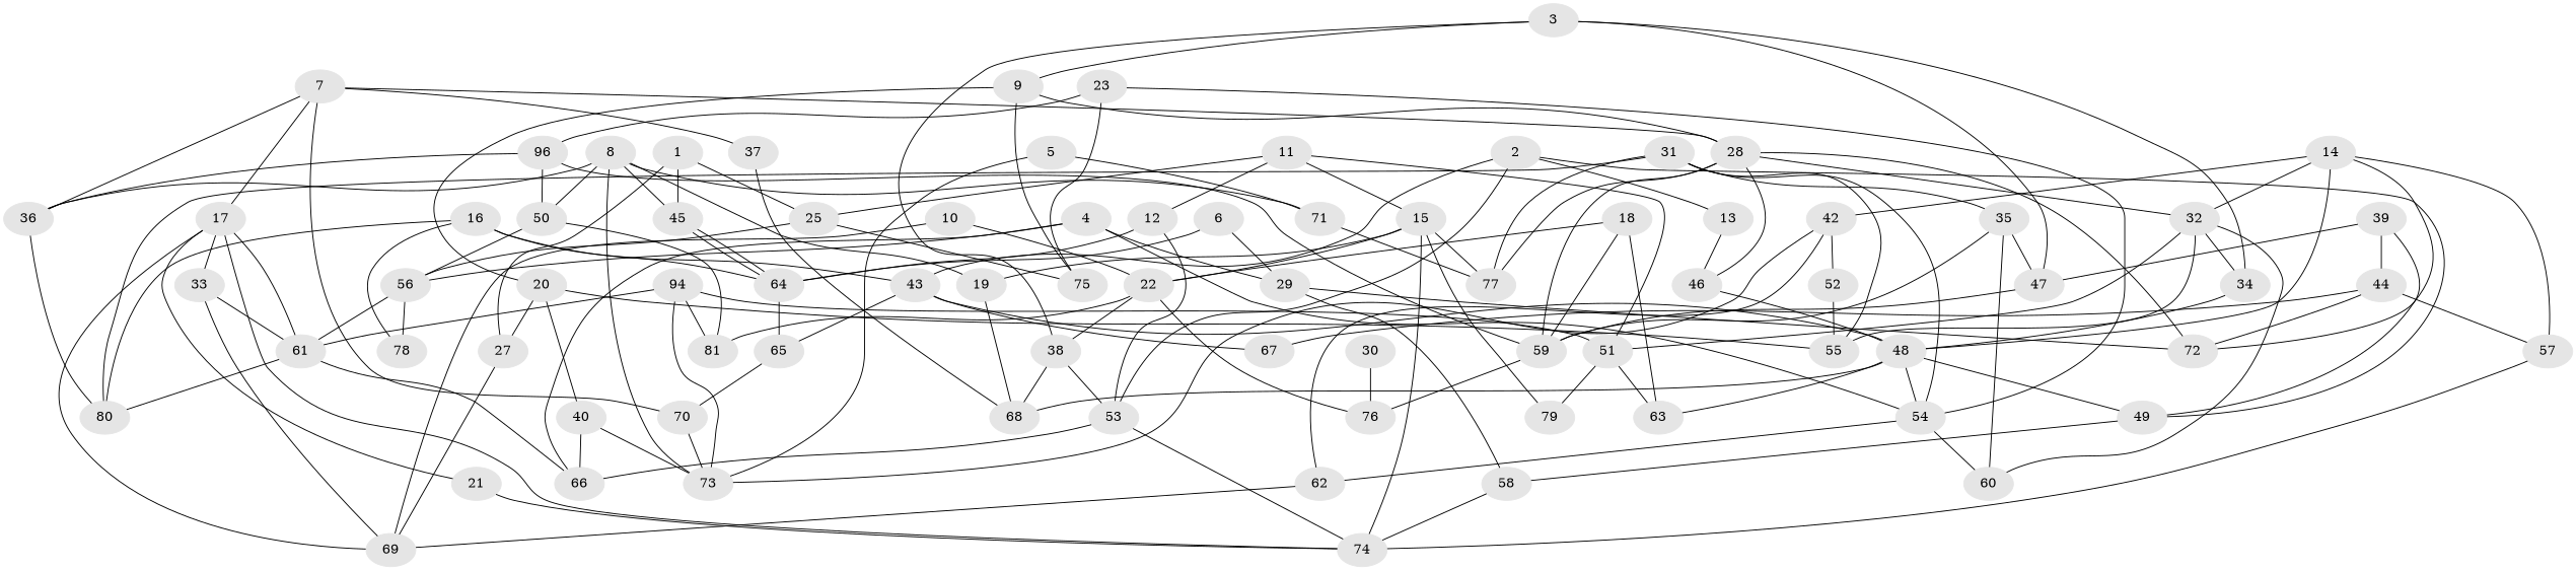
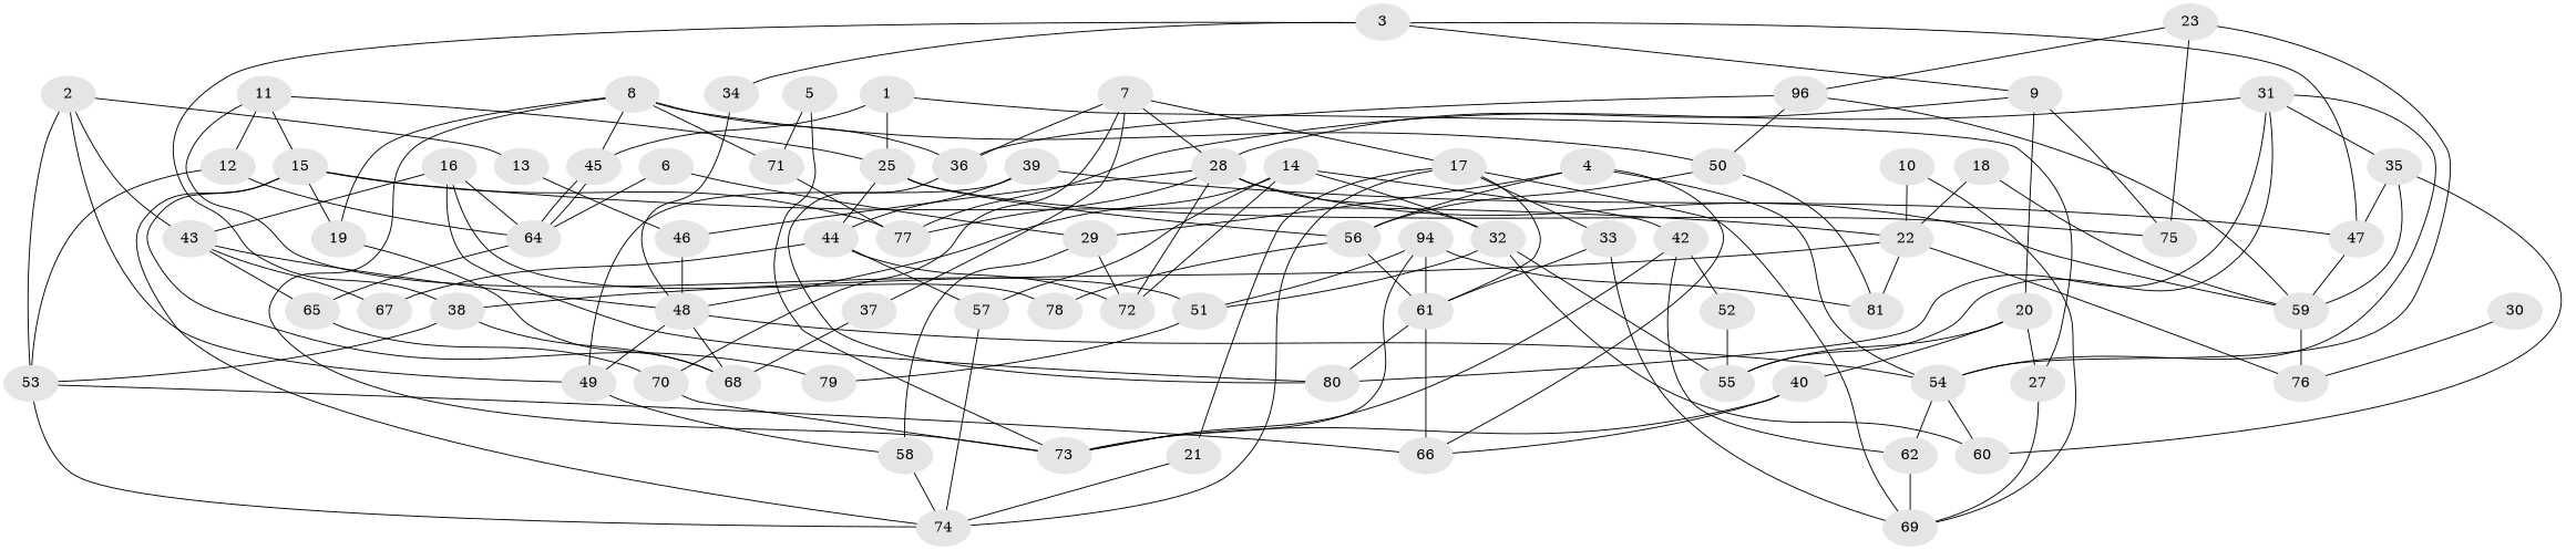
  graph {
    node [color=gray90 style=filled]
    1
    25
    27
    45
    56
    75
    44
    69
    64
    2
    13
    43
    49
    53
    46
    48
    65
    67
    58
    66
    74
    3
    9
    34
    38
    47
    28
    20
    68
    59
    4
    29
    54
    72
    60
    62
    78
    61
    5
    71
    73
    77
    6
    7
    17
    36
    37
    70
    21
    33
    32
    80
    8
    19
    50
    81
    40
    55
    10
    22
    76
    11
    12
    15
    51
    79
-   63
    14
    42
    57
    52
    16
    18
    30
    23
    n76 [label=96]
    n77 [label=94]
    31
    35
    39
    1 -- 25
    1 -- 27
    1 -- 45
    25 -- 56
    25 -- 75
+   25 -- 44
    27 -- 69
    45 -- 64
    45 -- 64
    56 -- 78
    56 -- 61
    44 -- 67
    44 -- 72
    44 -- 57
    64 -- 65
    2 -- 13
    2 -- 43
    2 -- 49
    2 -- 53
    13 -- 46
    43 -- 48
    43 -- 65
    43 -- 67
    49 -- 58
    53 -- 66
    53 -- 74
    46 -- 48
    48 -- 49
    48 -- 68
    48 -- 54
-   48 -- 63
    65 -- 70
    58 -- 74
    3 -- 9
    3 -- 34
    3 -- 38
    3 -- 47
    9 -- 75
    9 -- 28
    9 -- 20
    34 -- 48
    38 -- 53
    38 -- 68
    47 -- 59
    28 -- 46
    28 -- 59
    28 -- 72
    28 -- 77
    28 -- 32
    20 -- 27
    20 -- 40
    20 -- 55
    59 -- 76
    4 -- 56
    4 -- 66
    4 -- 29
    4 -- 54
    29 -- 58
    29 -- 72
    54 -- 60
    54 -- 62
    62 -- 69
    61 -- 66
    61 -- 80
    5 -- 71
    5 -- 73
    71 -- 77
    6 -- 64
    6 -- 29
    7 -- 28
    7 -- 17
    7 -- 36
    7 -- 37
    7 -- 70
    17 -- 69
    17 -- 74
    17 -- 61
    17 -- 21
    17 -- 33
    36 -- 80
    37 -- 68
    70 -- 73
    21 -- 74
    33 -- 69
    33 -- 61
-   32 -- 34
    32 -- 60
    32 -- 55
    32 -- 51
    8 -- 45
    8 -- 71
    8 -- 73
    8 -- 36
    8 -- 19
    8 -- 50
    19 -- 68
    50 -- 56
    50 -- 81
    40 -- 66
    40 -- 73
    10 -- 69
    10 -- 22
    22 -- 38
    22 -- 81
    22 -- 76
    11 -- 25
    11 -- 12
    11 -- 15
    11 -- 51
    12 -- 64
    12 -- 53
    15 -- 74
    15 -- 77
    15 -- 19
    15 -- 22
    15 -- 79
    51 -- 79
-   51 -- 63
    14 -- 48
    14 -- 72
    14 -- 32
    14 -- 42
    14 -- 57
    42 -- 62
    42 -- 73
    42 -- 52
    57 -- 74
    52 -- 55
    16 -- 64
    16 -- 43
    16 -- 78
    16 -- 80
    18 -- 59
    18 -- 22
-   18 -- 63
    30 -- 76
    23 -- 75
    23 -- 54
    23 -- n76
    n76 -- 59
    n76 -- 36
    n76 -- 50
    n77 -- 61
    n77 -- 73
    n77 -- 81
    n77 -- 51
    31 -- 54
    31 -- 77
    31 -- 80
    31 -- 55
    31 -- 35
    35 -- 47
    35 -- 59
    35 -- 60
    39 -- 44
    39 -- 49
    39 -- 47
  }
